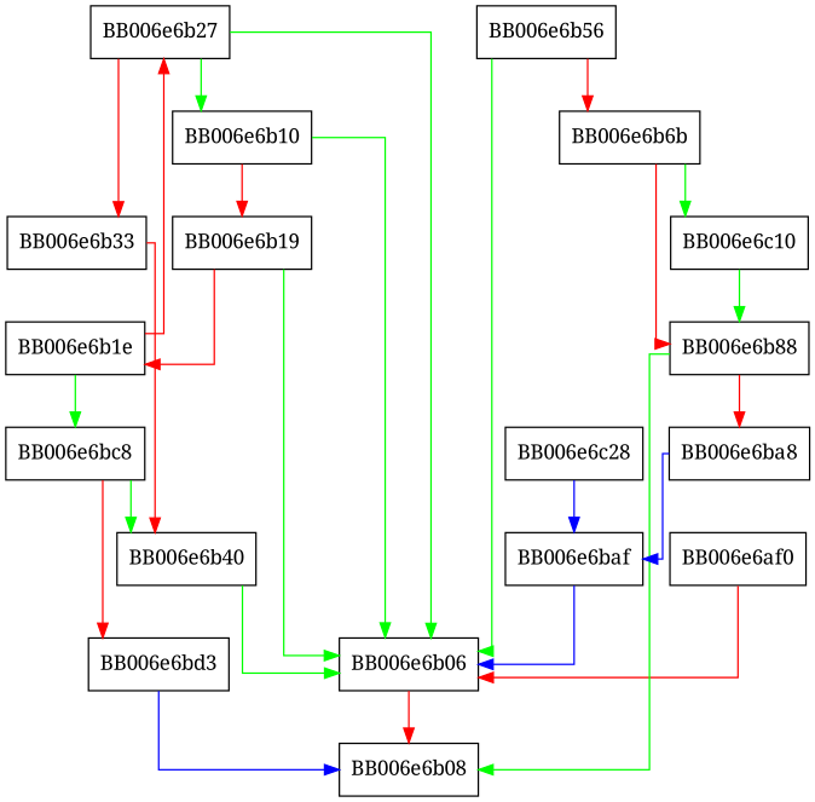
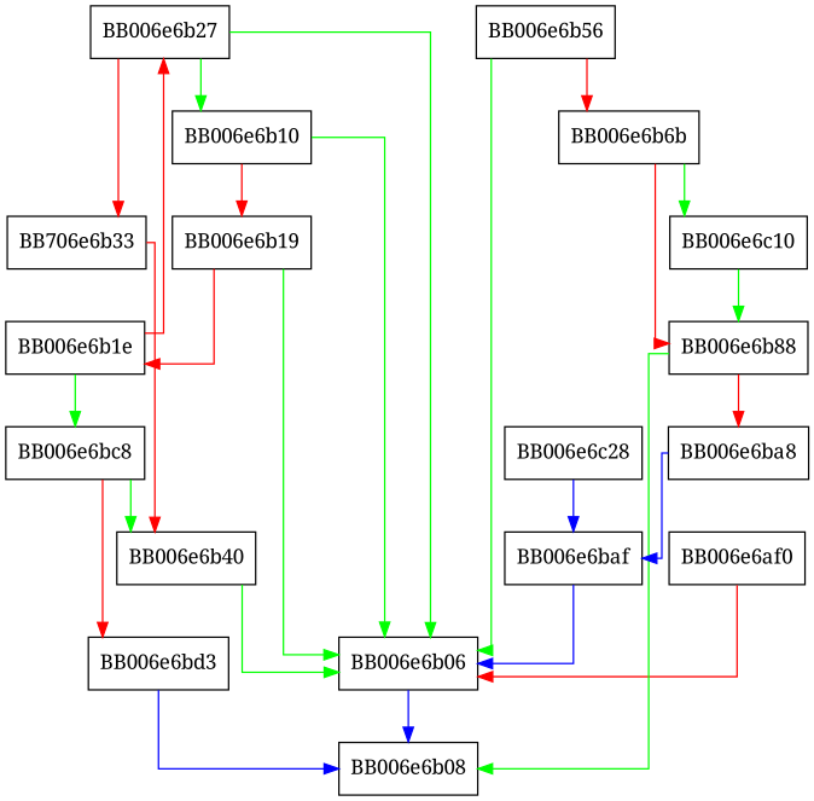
  digraph {
    fontname="Noto Serif"
    splines=ortho
    node [fontname="Noto Serif" shape=box]
    edge [color=green fontname="Noto Serif"]
    BB006e6af0
    BB006e6b06
    BB006e6b10
    BB006e6b19
    BB006e6b08
    BB006e6b1e
    BB006e6bc8
    BB006e6b27
    BB006e6b40
    BB006e6bd3
-   BB006e6b33
+   BB006e6b33 [label=BB706e6b33]
    BB006e6b56
    BB006e6b6b
    BB006e6c10
    BB006e6b88
    BB006e6ba8
    BB006e6c28
    BB006e6baf
    BB006e6af0 -> BB006e6b06 [color=red]
-   BB006e6b06 -> BB006e6b08 [color=red]
+   BB006e6b06 -> BB006e6b08 [color=blue]
    BB006e6b10 -> BB006e6b06
    BB006e6b10 -> BB006e6b19 [color=red]
    BB006e6b19 -> BB006e6b06
    BB006e6b19 -> BB006e6b1e [color=red]
    BB006e6b1e -> BB006e6bc8
    BB006e6b1e -> BB006e6b27 [color=red]
    BB006e6bc8 -> BB006e6b40
    BB006e6bc8 -> BB006e6bd3 [color=red]
    BB006e6b27 -> BB006e6b06
    BB006e6b27 -> BB006e6b10
    BB006e6b27 -> BB006e6b33 [color=red]
    BB006e6b40 -> BB006e6b06
    BB006e6bd3 -> BB006e6b08 [color=blue]
    BB006e6b33 -> BB006e6b40 [color=red]
    BB006e6b56 -> BB006e6b06
    BB006e6b56 -> BB006e6b6b [color=red]
    BB006e6b6b -> BB006e6c10
    BB006e6b6b -> BB006e6b88 [color=red]
    BB006e6c10 -> BB006e6b88
    BB006e6b88 -> BB006e6b08
    BB006e6b88 -> BB006e6ba8 [color=red]
    BB006e6ba8 -> BB006e6baf [color=blue]
    BB006e6c28 -> BB006e6baf [color=blue]
    BB006e6baf -> BB006e6b06 [color=blue]
  }
